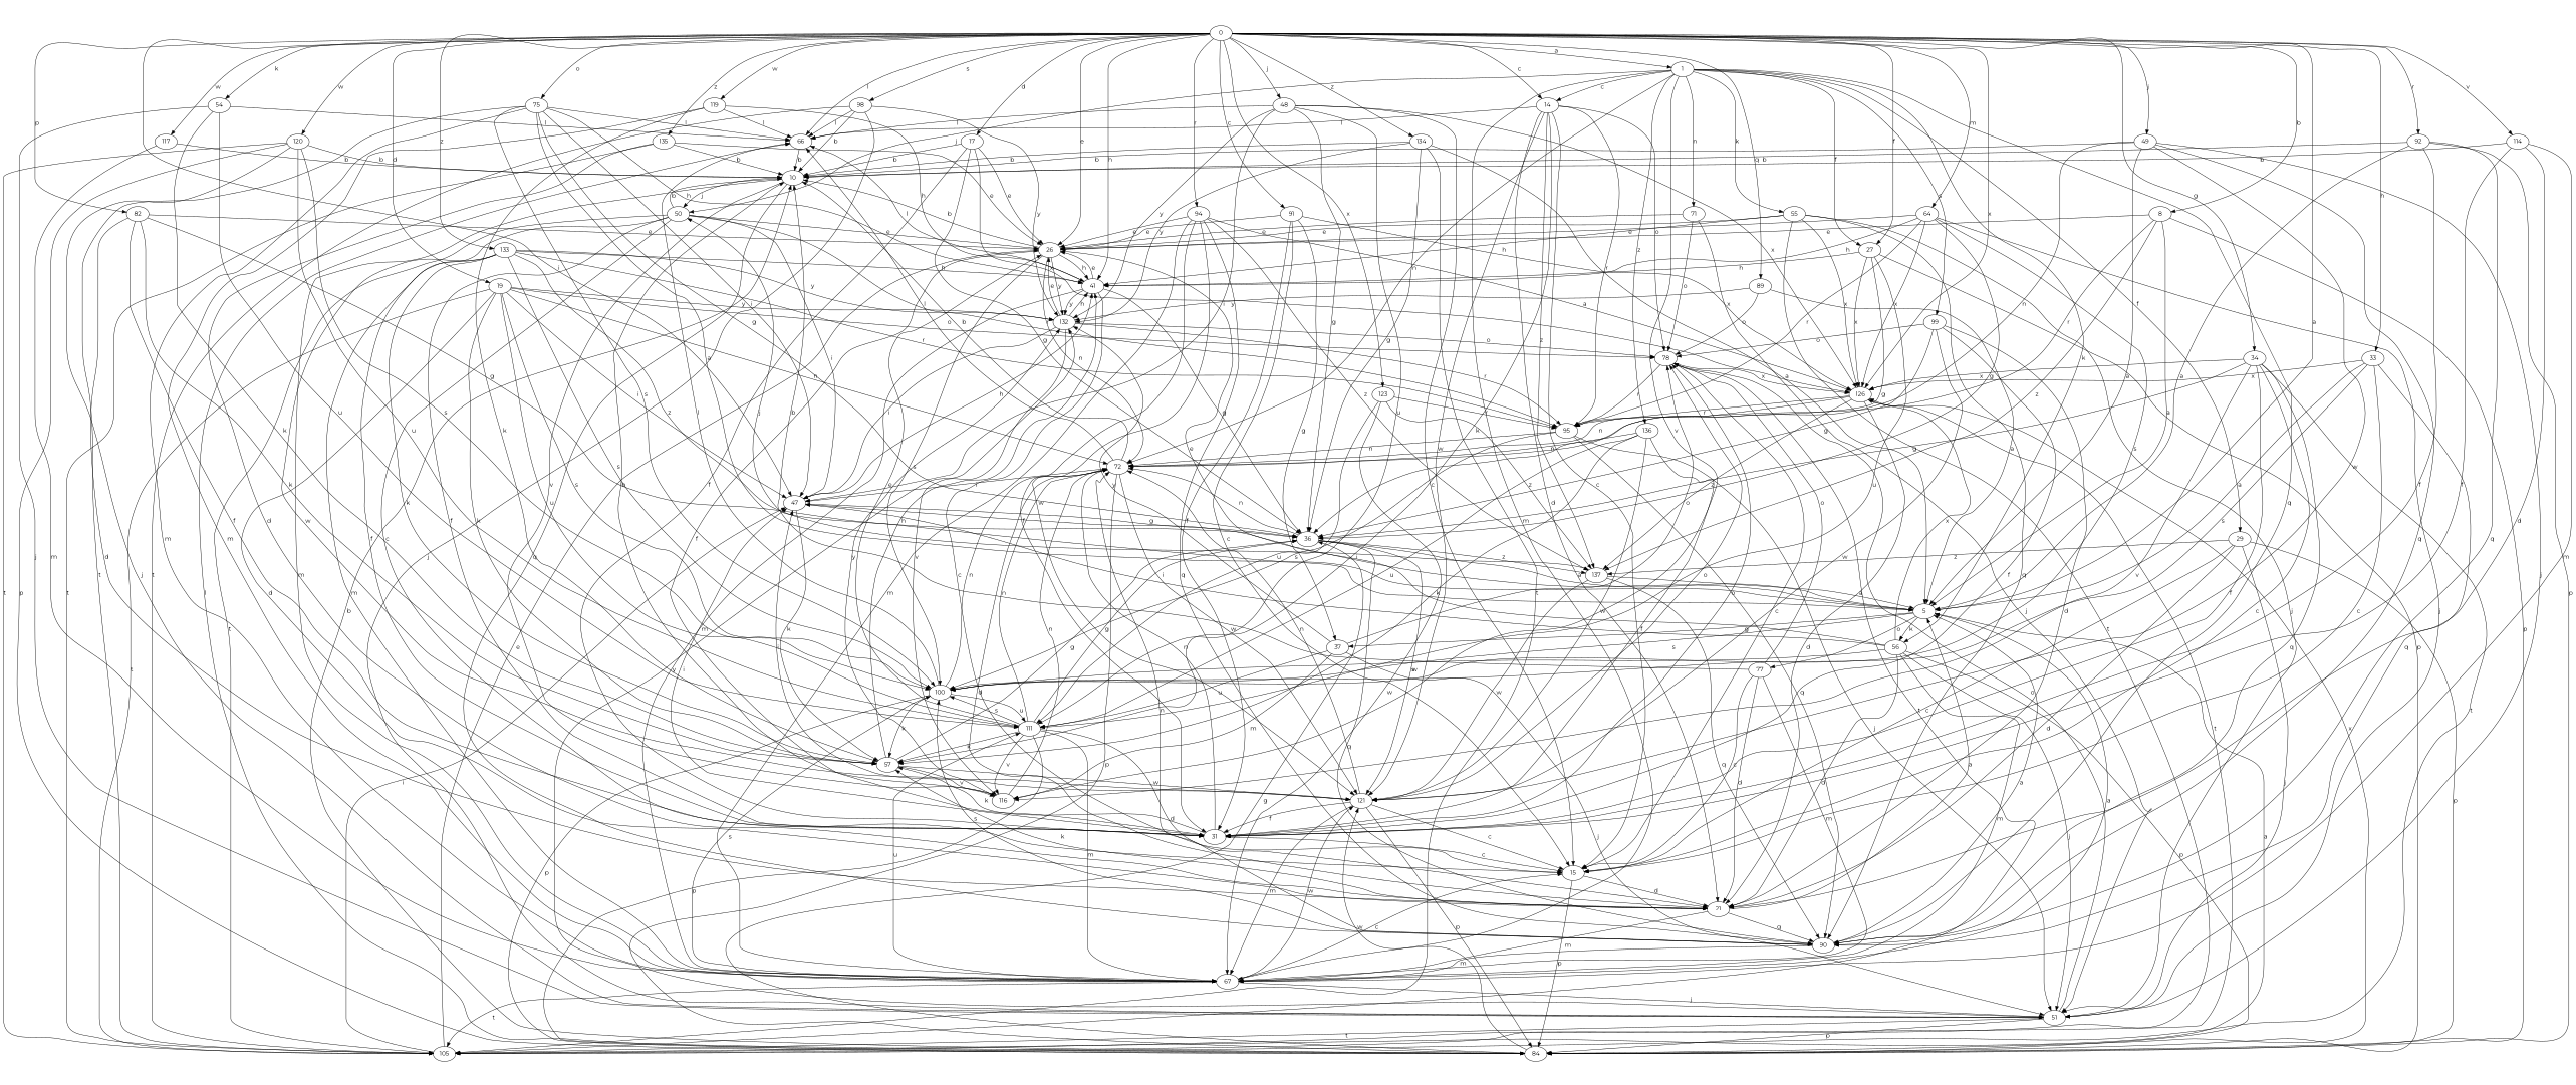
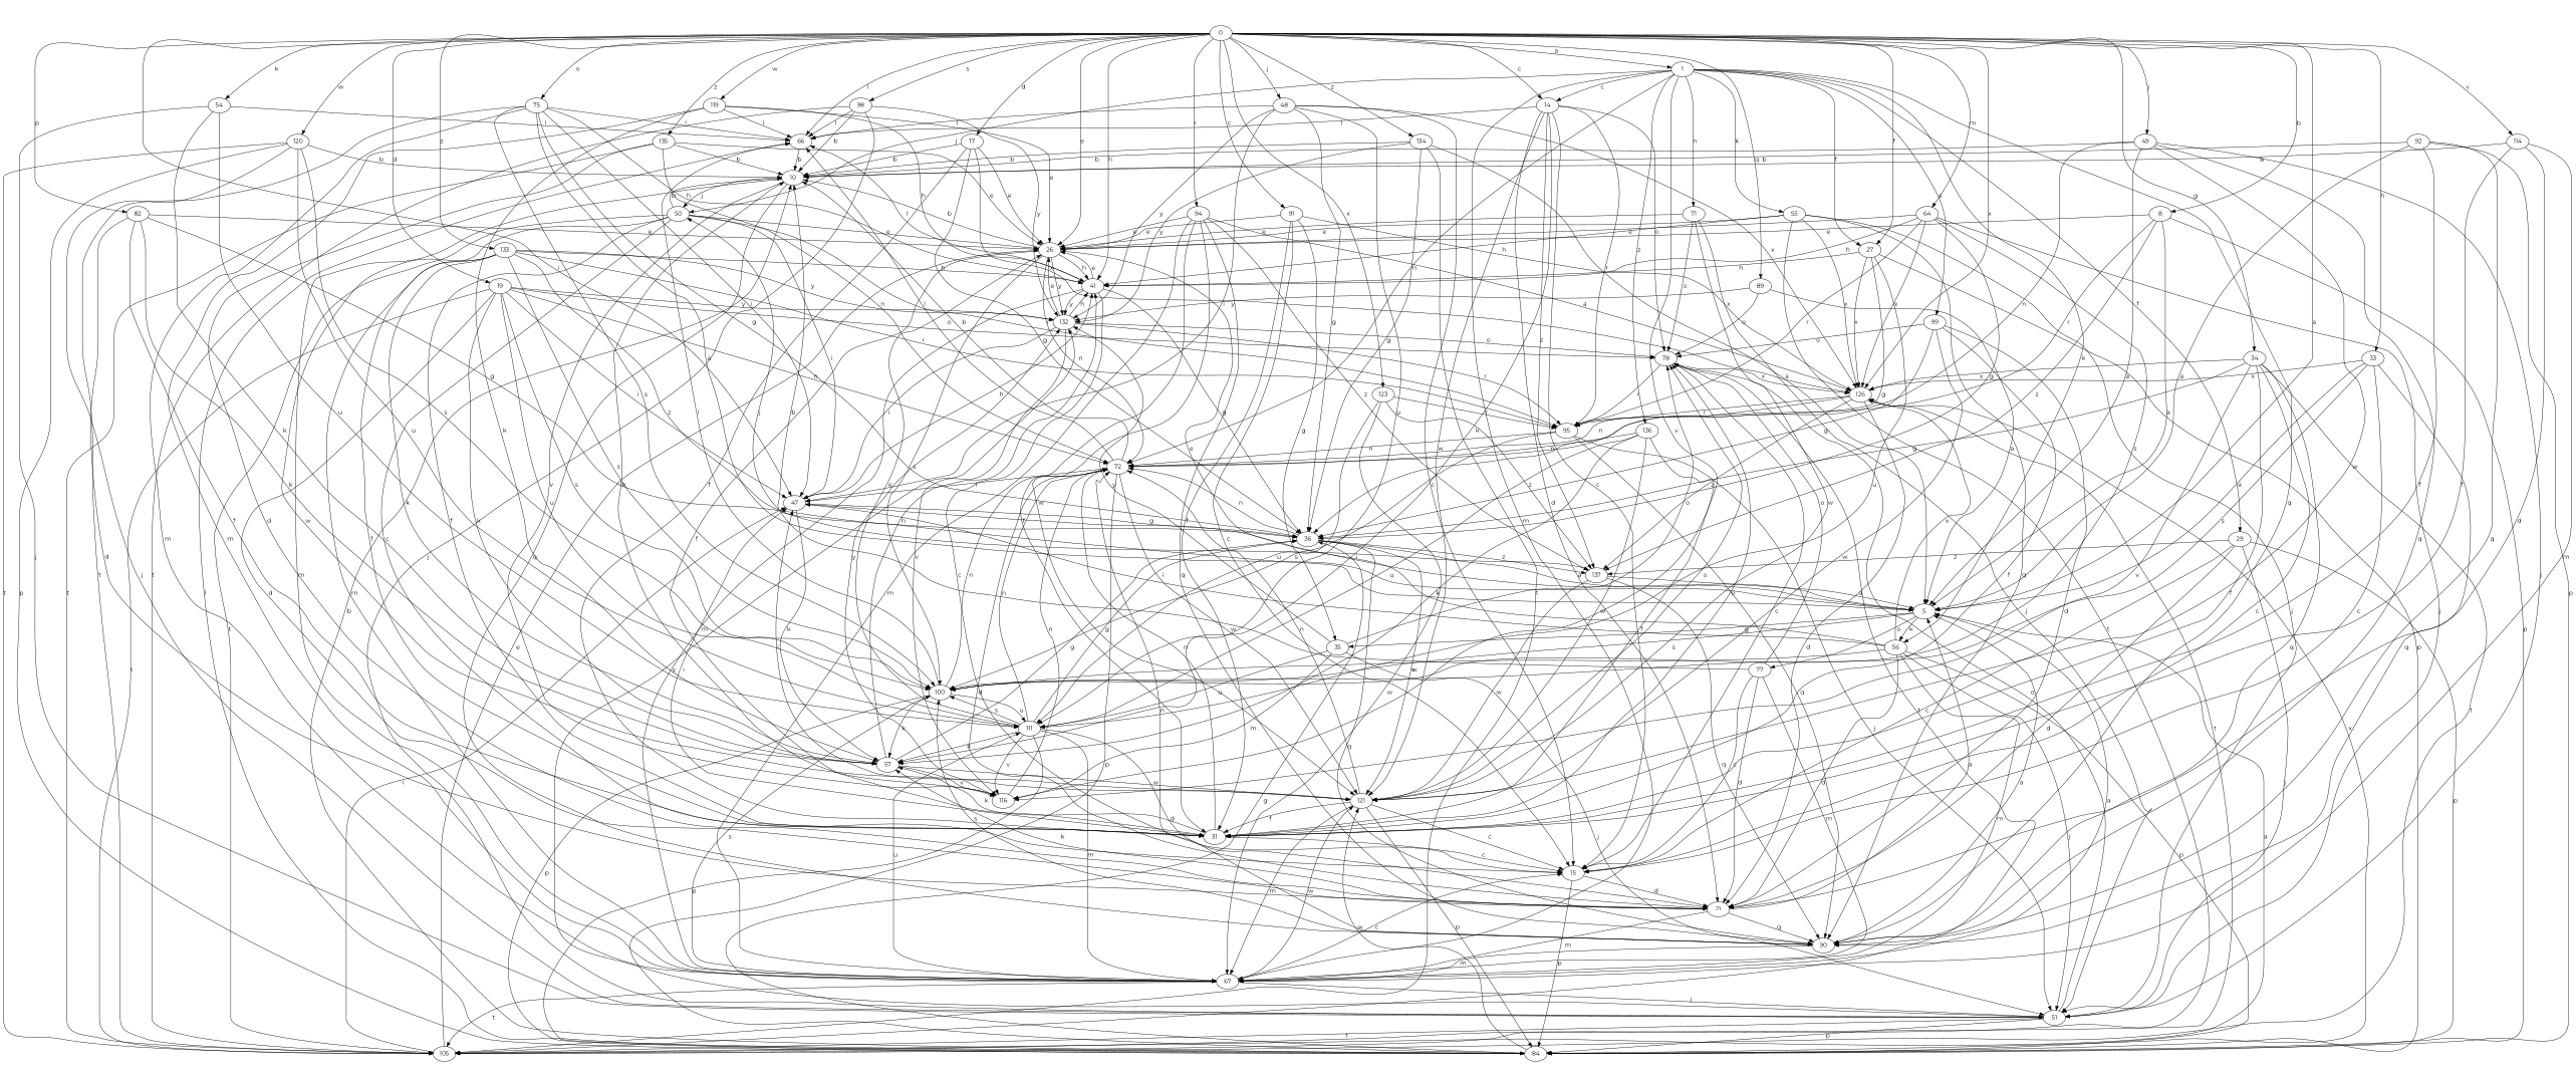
  strict digraph {
    fontname=Montserrat
    node [fontname=Montserrat]
    edge [fontname=Montserrat]
    0
    1
    5
    8
    n5 [label=91]
    14
    17
    19
    26
    27
    34
    n12 [label=33]
    41
    47
    48
    49
    54
    n18 [label=66]
    64
    75
    82
    89
    92
    94
    98
    114
-   117
    119
    120
    123
    126
    133
    134
    135
    29
    50
    55
    56
    67
    71
    72
    90
    99
    116
    136
-   35 [label=37]
+   35
    77
    100
    84
    95
    137
    15
    31
    21
    57
    78
    121
    10
    36
    105
    111
    132
    51
    0 -> 1 [label=a]
    0 -> 5 [label=a]
    0 -> 8 [label=b]
    0 -> n5 [label=c]
    0 -> 14 [label=c]
    0 -> 17 [label=d]
    0 -> 19 [label=d]
    0 -> 26 [label=e]
    0 -> 27 [label=f]
    0 -> 34 [label=g]
    0 -> n12 [label=h]
    0 -> 41 [label=h]
    0 -> 47 [label=i]
    0 -> 48 [label=j]
    0 -> 49 [label=j]
    0 -> 54 [label=k]
    0 -> n18 [label=l]
    0 -> 64 [label=m]
    0 -> 75 [label=o]
    0 -> 82 [label=p]
    0 -> 89 [label=q]
-   0 -> 92 [label=r]
    0 -> 94 [label=r]
    0 -> 98 [label=s]
    0 -> 114 [label=v]
-   0 -> 117 [label=w]
    0 -> 119 [label=w]
    0 -> 120 [label=w]
    0 -> 123 [label=x]
    0 -> 126 [label=x]
    0 -> 133 [label=z]
    0 -> 134 [label=z]
    0 -> 135 [label=z]
    1 -> 14 [label=c]
    1 -> 27 [label=f]
    1 -> 29 [label=f]
    1 -> 50 [label=j]
    1 -> 55 [label=k]
    1 -> 56 [label=k]
    1 -> 67 [label=m]
    1 -> 71 [label=n]
    1 -> 72 [label=n]
    1 -> 90 [label=q]
    1 -> 99 [label=s]
    1 -> 116 [label=v]
    1 -> 136 [label=z]
    5 -> 47 [label=i]
    5 -> 50 [label=j]
    5 -> 56 [label=k]
    5 -> 35 [label=g]
    5 -> 77 [label=o]
    5 -> 100 [label=s]
    8 -> 5 [label=a]
    8 -> 26 [label=e]
    8 -> 84 [label=p]
    8 -> 95 [label=r]
    8 -> 137 [label=z]
    n5 -> 26 [label=e]
    n5 -> 126 [label=x]
    n5 -> 35 [label=g]
    n5 -> 15 [label=c]
    n5 -> 31 [label=f]
    14 -> n18 [label=l]
    14 -> 95 [label=r]
    14 -> 137 [label=z]
    14 -> 15 [label=c]
    14 -> 21 [label=d]
    14 -> 57 [label=k]
    14 -> 78 [label=o]
    14 -> 121 [label=w]
    17 -> 26 [label=e]
    17 -> 126 [label=x]
    17 -> 31 [label=f]
    17 -> 10 [label=b]
    17 -> 36 [label=g]
    19 -> 47 [label=i]
    19 -> 72 [label=n]
    19 -> 100 [label=s]
    19 -> 21 [label=d]
    19 -> 57 [label=k]
    19 -> 78 [label=o]
    19 -> 105 [label=t]
    19 -> 111 [label=u]
    19 -> 132 [label=y]
    26 -> 41 [label=h]
    26 -> 72 [label=n]
    26 -> 100 [label=s]
    26 -> 31 [label=f]
    26 -> 10 [label=b]
    26 -> 132 [label=y]
    27 -> 41 [label=h]
    27 -> 126 [label=x]
    27 -> 84 [label=p]
    27 -> 36 [label=g]
    27 -> 111 [label=u]
    34 -> 126 [label=x]
    34 -> 90 [label=q]
    34 -> 116 [label=v]
    34 -> 15 [label=c]
    34 -> 31 [label=f]
    34 -> 36 [label=g]
    34 -> 105 [label=t]
    n12 -> 5 [label=a]
    n12 -> 126 [label=x]
    n12 -> 90 [label=q]
    n12 -> 100 [label=s]
    n12 -> 15 [label=c]
    41 -> 26 [label=e]
    41 -> n18 [label=l]
    41 -> 67 [label=m]
    41 -> 15 [label=c]
    41 -> 36 [label=g]
    41 -> 132 [label=y]
    47 -> 41 [label=h]
    47 -> 57 [label=k]
    47 -> 36 [label=g]
    48 -> 47 [label=i]
    48 -> n18 [label=l]
    48 -> 126 [label=x]
    48 -> 15 [label=c]
    48 -> 36 [label=g]
    48 -> 111 [label=u]
    48 -> 132 [label=y]
    49 -> 5 [label=a]
    49 -> 72 [label=n]
    49 -> 90 [label=q]
    49 -> 121 [label=w]
    49 -> 10 [label=b]
    49 -> 51 [label=j]
    54 -> n18 [label=l]
    54 -> 57 [label=k]
    54 -> 111 [label=u]
    54 -> 51 [label=j]
    n18 -> 10 [label=b]
    64 -> 26 [label=e]
    64 -> 41 [label=h]
    64 -> 126 [label=x]
    64 -> 100 [label=s]
    64 -> 95 [label=r]
    64 -> 36 [label=g]
    64 -> 51 [label=j]
    75 -> 5 [label=a]
    75 -> 41 [label=h]
    75 -> 47 [label=i]
    75 -> n18 [label=l]
    75 -> 67 [label=m]
    75 -> 100 [label=s]
    75 -> 36 [label=g]
    75 -> 105 [label=t]
    82 -> 26 [label=e]
    82 -> 31 [label=f]
    82 -> 21 [label=d]
    82 -> 57 [label=k]
    82 -> 36 [label=g]
    89 -> 5 [label=a]
    89 -> 78 [label=o]
    89 -> 132 [label=y]
    92 -> 5 [label=a]
    92 -> 90 [label=q]
    92 -> 84 [label=p]
    92 -> 31 [label=f]
    92 -> 10 [label=b]
    94 -> 26 [label=e]
    94 -> 126 [label=a]
    94 -> 67 [label=m]
    94 -> 90 [label=q]
    94 -> 137 [label=z]
    94 -> 31 [label=f]
    94 -> 121 [label=w]
    98 -> n18 [label=l]
    98 -> 10 [label=b]
    98 -> 105 [label=t]
    98 -> 132 [label=y]
    98 -> 51 [label=j]
    114 -> 67 [label=m]
    114 -> 31 [label=f]
    114 -> 21 [label=d]
    114 -> 10 [label=b]
-   117 -> 67 [label=m]
-   117 -> 10 [label=b]
+   119 -> 26 [label=e]
    119 -> 41 [label=h]
    119 -> n18 [label=l]
    119 -> 67 [label=m]
    119 -> 57 [label=k]
    120 -> 100 [label=s]
    120 -> 84 [label=p]
    120 -> 10 [label=b]
    120 -> 105 [label=t]
    120 -> 111 [label=u]
    120 -> 51 [label=j]
    123 -> 67 [label=w]
    123 -> 95 [label=r]
    123 -> 137 [label=z]
    123 -> 111 [label=u]
    126 -> 72 [label=n]
    126 -> 95 [label=r]
    126 -> 137 [label=z]
    126 -> 21 [label=d]
    126 -> 105 [label=t]
    133 -> 41 [label=h]
    133 -> 100 [label=s]
    133 -> 95 [label=r]
    133 -> 137 [label=z]
    133 -> 31 [label=f]
    133 -> 57 [label=k]
    133 -> 121 [label=w]
    133 -> 132 [label=y]
    134 -> 5 [label=a]
    134 -> 10 [label=b]
    134 -> 36 [label=g]
    134 -> 105 [label=t]
    134 -> 132 [label=y]
    135 -> 26 [label=e]
+   135 -> 72 [label=n]
    135 -> 21 [label=d]
    135 -> 10 [label=b]
    135 -> 105 [label=t]
    29 -> 84 [label=p]
    29 -> 137 [label=z]
    29 -> 15 [label=c]
    29 -> 21 [label=d]
    29 -> 51 [label=j]
    50 -> 26 [label=e]
    50 -> 47 [label=i]
    50 -> 67 [label=m]
    50 -> 95 [label=r]
    50 -> 15 [label=c]
    50 -> 31 [label=f]
    50 -> 10 [label=b]
    50 -> 105 [label=t]
    55 -> 26 [label=e]
    55 -> 41 [label=h]
    55 -> 126 [label=x]
    55 -> 90 [label=q]
    55 -> 105 [label=t]
    55 -> 51 [label=j]
    56 -> 26 [label=e]
    56 -> 47 [label=i]
    56 -> 126 [label=x]
    56 -> 67 [label=m]
    56 -> 100 [label=s]
    56 -> 84 [label=p]
    56 -> 21 [label=d]
    56 -> 51 [label=j]
    67 -> 5 [label=a]
    67 -> 100 [label=s]
    67 -> 15 [label=c]
    67 -> 121 [label=w]
    67 -> 105 [label=t]
    67 -> 111 [label=u]
    67 -> 51 [label=j]
    71 -> 26 [label=e]
    71 -> 78 [label=o]
+   71 -> 121 [label=w]
    71 -> 51 [label=j]
    72 -> 47 [label=i]
    72 -> n18 [label=l]
    72 -> 84 [label=p]
    72 -> 21 [label=d]
    72 -> 121 [label=w]
    72 -> 10 [label=b]
    90 -> 5 [label=a]
    90 -> 67 [label=m]
    90 -> 72 [label=n]
    90 -> 100 [label=s]
    99 -> 31 [label=f]
    99 -> 21 [label=d]
    99 -> 78 [label=o]
    99 -> 121 [label=w]
    99 -> 36 [label=g]
    116 -> 72 [label=n]
    116 -> 10 [label=b]
    116 -> 132 [label=y]
    136 -> 72 [label=n]
    136 -> 31 [label=f]
    136 -> 57 [label=k]
    136 -> 121 [label=w]
    136 -> 111 [label=u]
    35 -> 116 [label=m]
    35 -> 78 [label=o]
    35 -> 111 [label=u]
    35 -> 132 [label=y]
    35 -> 51 [label=j]
    77 -> 67 [label=m]
    77 -> 15 [label=c]
    77 -> 21 [label=d]
    77 -> 78 [label=o]
    77 -> 10 [label=b]
    100 -> n18 [label=l]
    100 -> 72 [label=n]
    100 -> 84 [label=p]
    100 -> 57 [label=k]
    100 -> 111 [label=u]
    84 -> n18 [label=l]
    84 -> 126 [label=x]
    84 -> 121 [label=w]
    84 -> 10 [label=b]
    84 -> 36 [label=g]
    95 -> 72 [label=n]
    95 -> 90 [label=q]
    95 -> 100 [label=s]
    95 -> 51 [label=j]
    137 -> 5 [label=a]
    137 -> 90 [label=q]
    137 -> 121 [label=w]
    15 -> 84 [label=p]
    15 -> 21 [label=d]
    31 -> 47 [label=i]
    31 -> 72 [label=n]
    31 -> 15 [label=c]
    31 -> 57 [label=k]
    31 -> 78 [label=o]
    21 -> 5 [label=a]
    21 -> 67 [label=m]
    21 -> 90 [label=q]
    21 -> 57 [label=k]
    57 -> 41 [label=h]
    57 -> 116 [label=v]
    57 -> 121 [label=w]
    57 -> 36 [label=g]
    78 -> 126 [label=x]
    78 -> 95 [label=r]
    78 -> 15 [label=c]
    78 -> 105 [label=t]
    121 -> 47 [label=i]
    121 -> 67 [label=m]
    121 -> 72 [label=n]
    121 -> 84 [label=p]
    121 -> 15 [label=c]
    121 -> 31 [label=f]
    121 -> 78 [label=o]
    10 -> 50 [label=j]
    10 -> 67 [label=m]
    10 -> 90 [label=q]
    10 -> 116 [label=v]
    36 -> 5 [label=a]
    36 -> 72 [label=n]
    36 -> 90 [label=q]
    36 -> 137 [label=z]
    36 -> 121 [label=w]
    105 -> 5 [label=a]
    105 -> 26 [label=e]
    105 -> 47 [label=i]
    111 -> 26 [label=e]
    111 -> 67 [label=m]
    111 -> 72 [label=n]
    111 -> 116 [label=v]
    111 -> 100 [label=s]
    111 -> 84 [label=p]
    111 -> 21 [label=d]
    111 -> 57 [label=k]
    111 -> 36 [label=g]
    132 -> 26 [label=e]
    132 -> 41 [label=h]
    132 -> 47 [label=i]
    132 -> 116 [label=v]
    132 -> 95 [label=r]
    132 -> 78 [label=o]
    51 -> 84 [label=p]
    51 -> 78 [label=o]
    51 -> 105 [label=t]
    51 -> 132 [label=y]
  }
